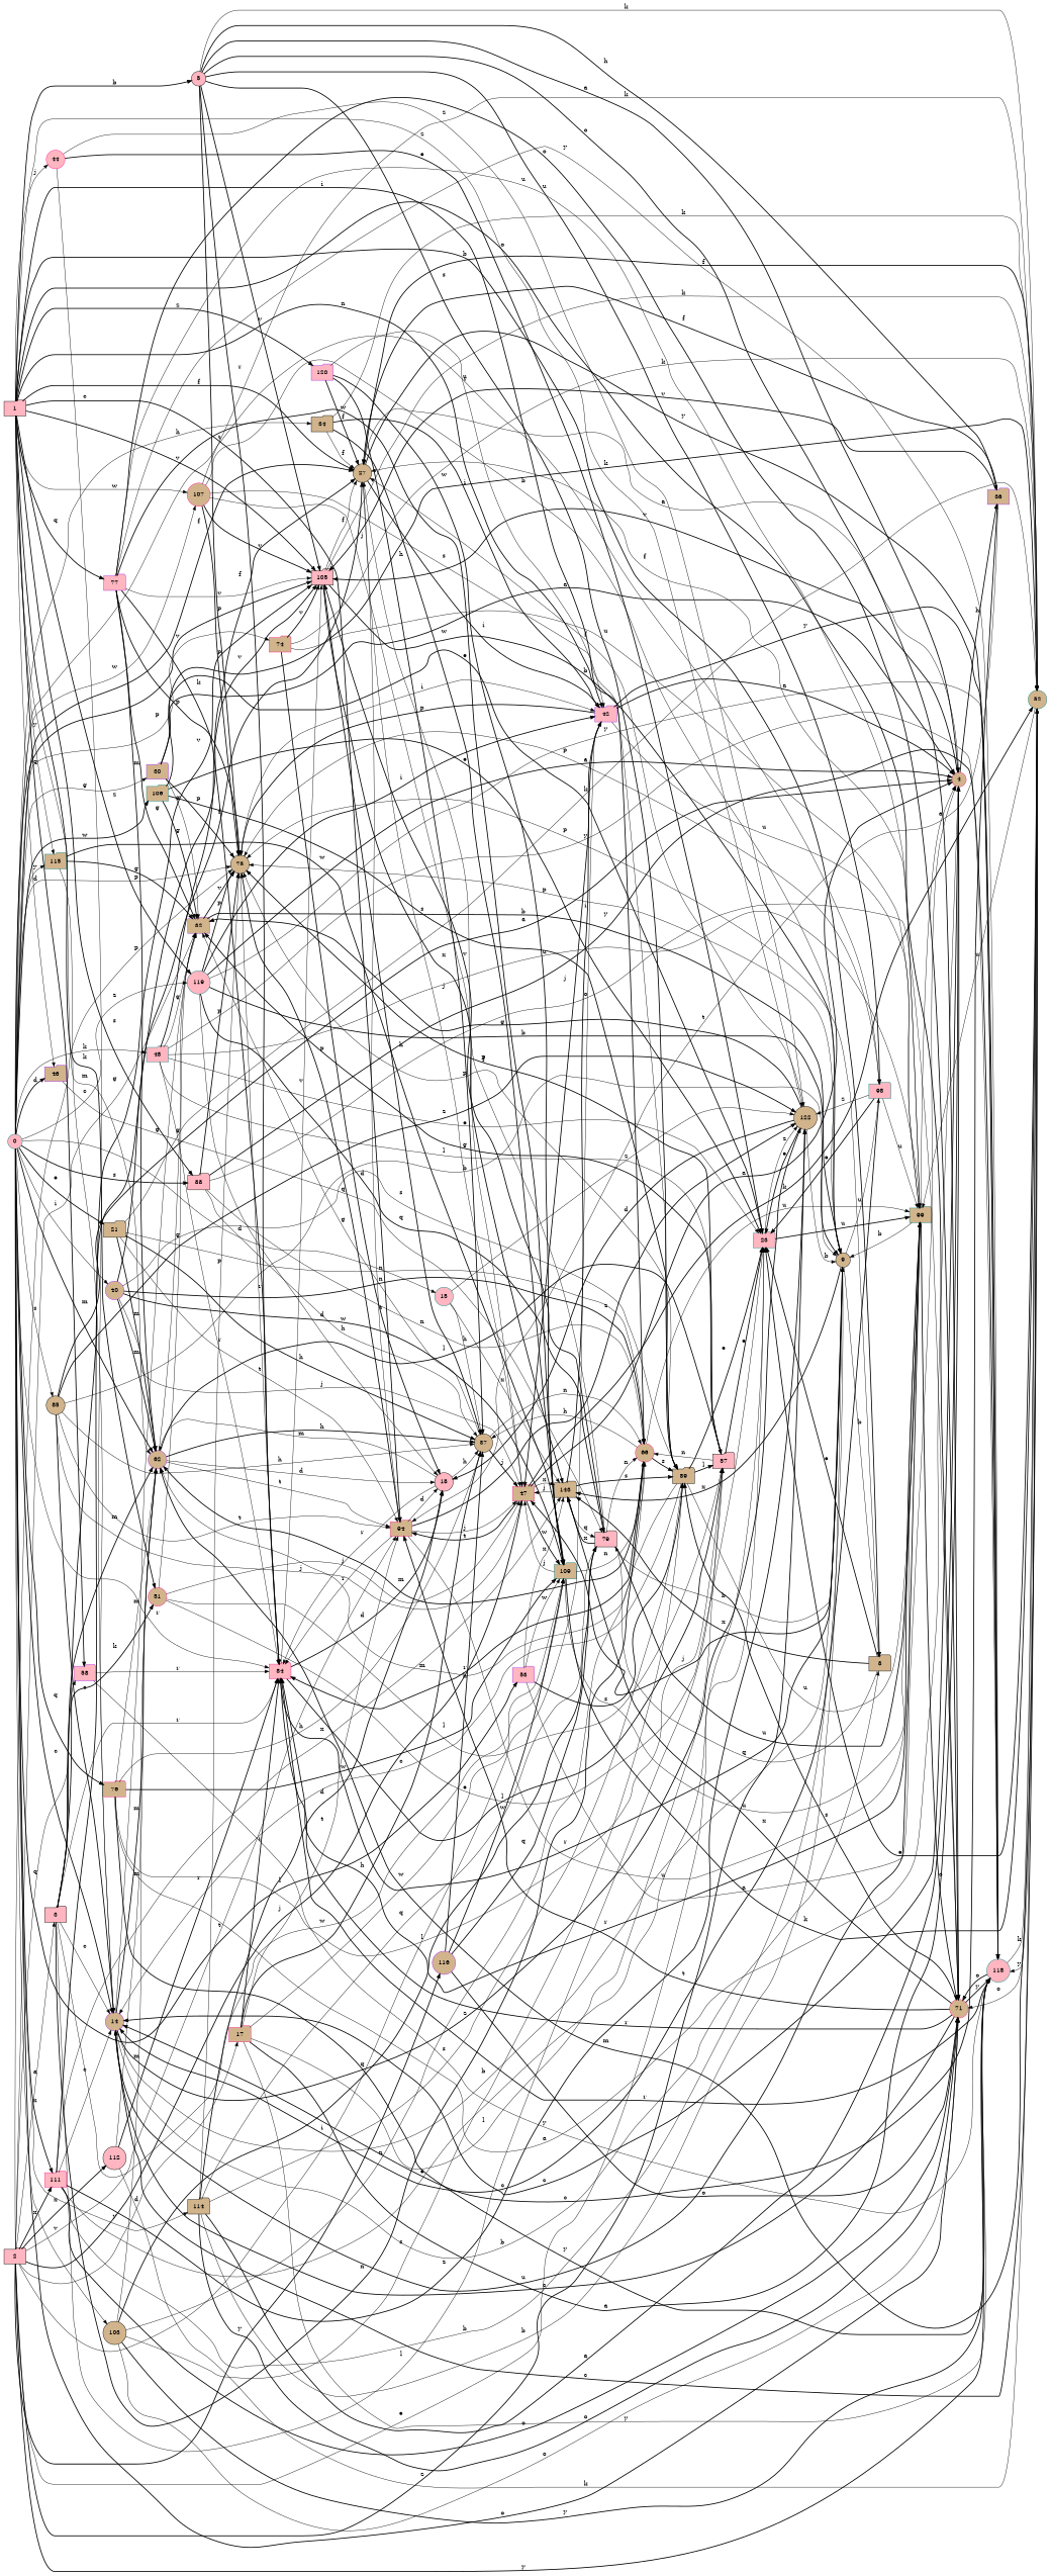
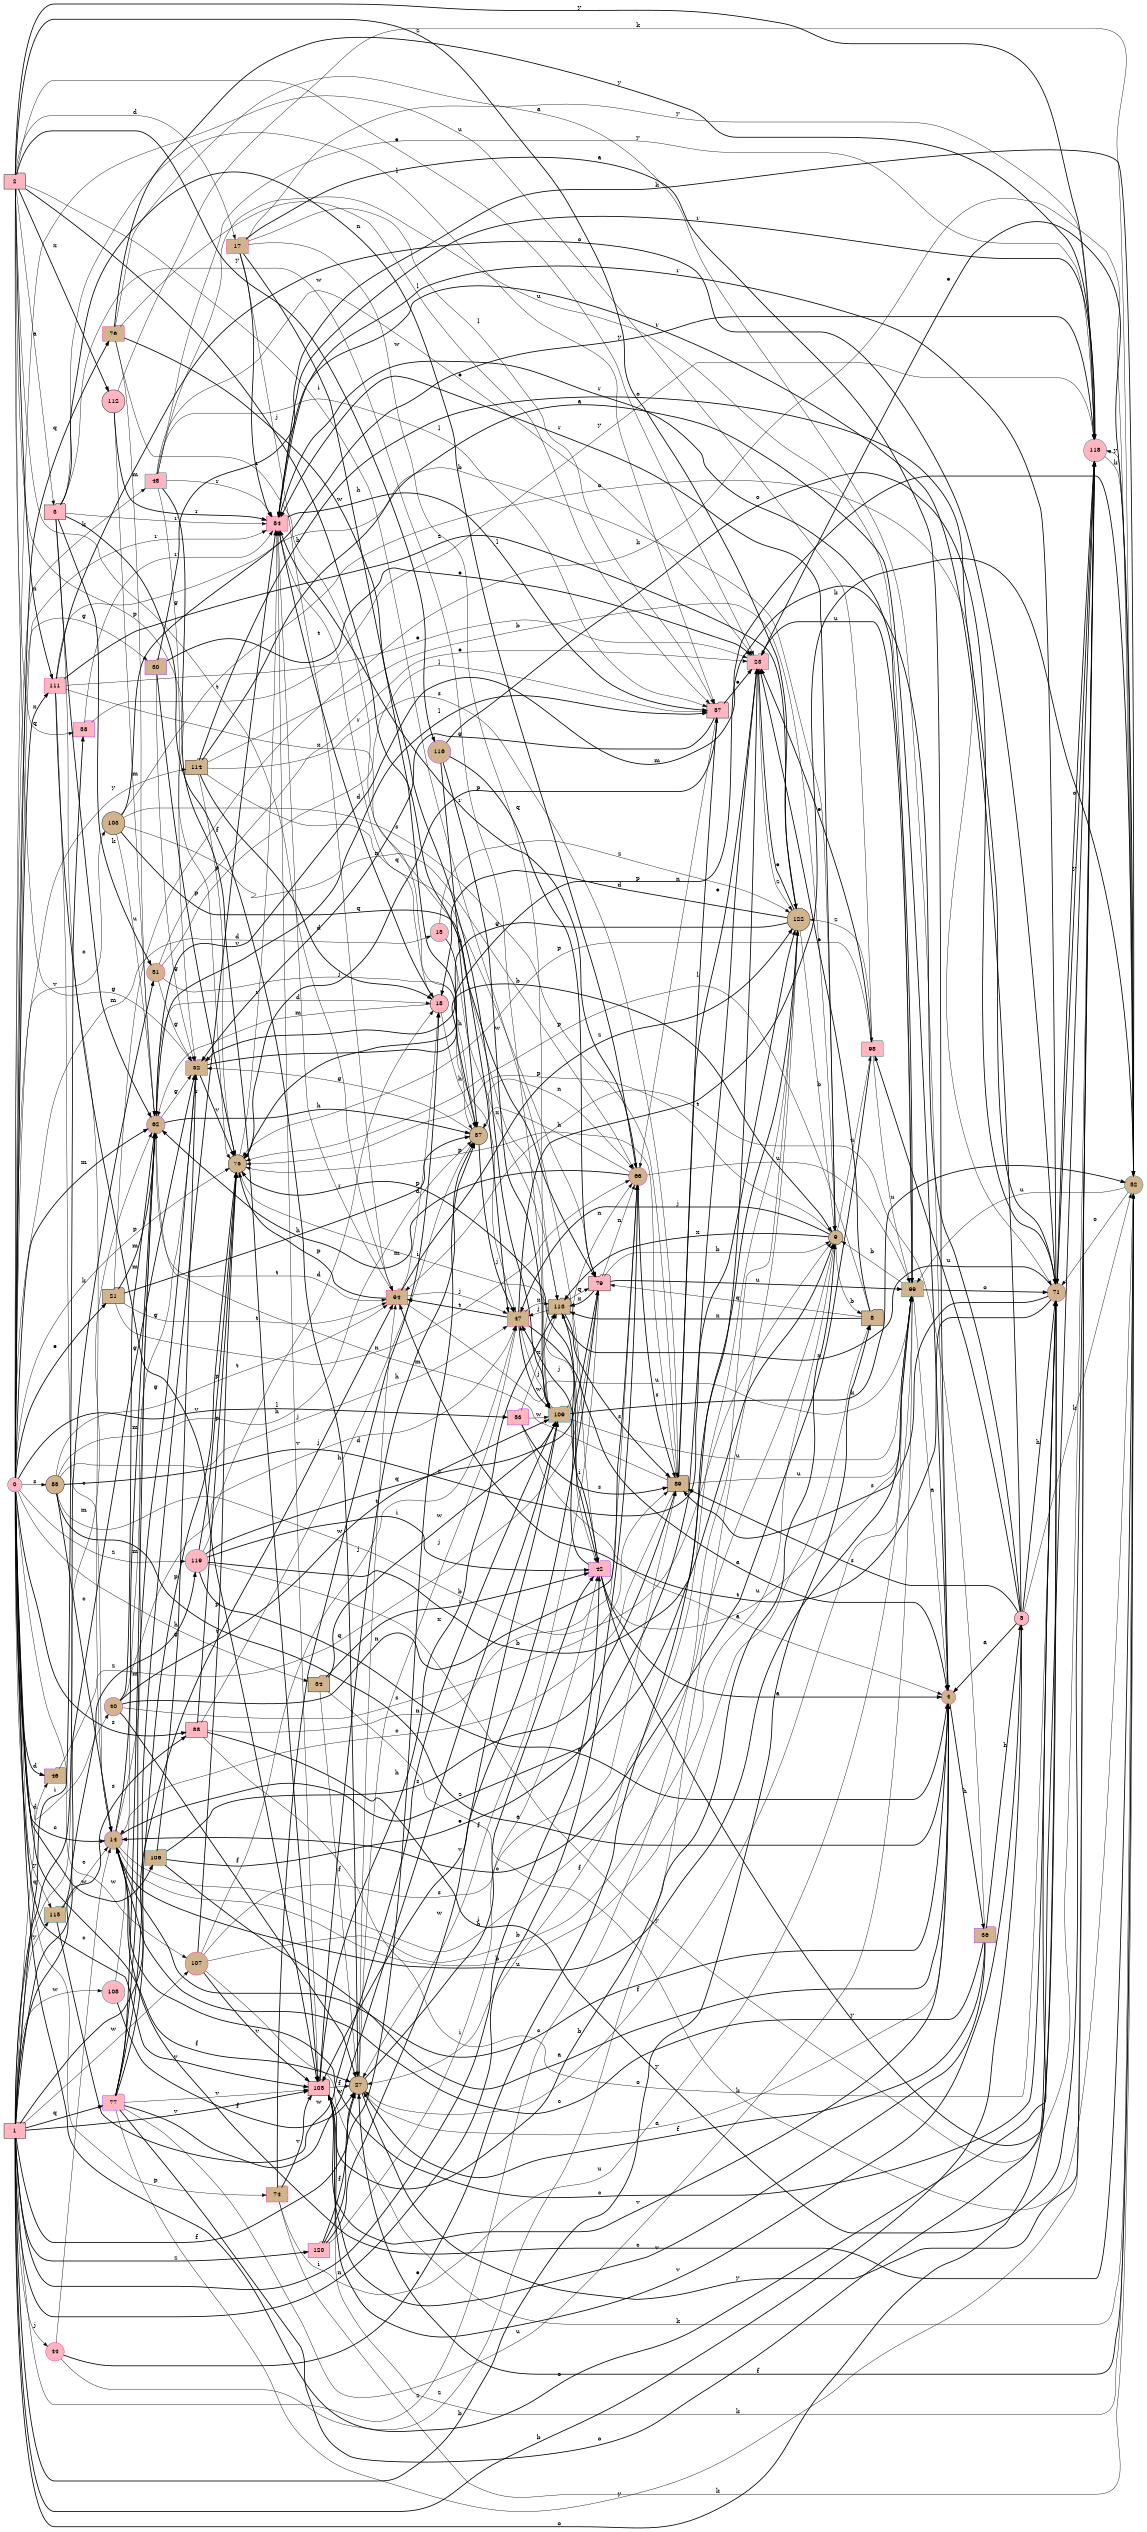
  strict digraph {
    rankdir=LR
    node [color=black fillcolor=tan shape=folder style=filled]
    edge [style=bold]
    0 [color=teal fillcolor=lightpink shape=circle]
    14 [color=purple shape=circle]
    15 [color=teal fillcolor=lightpink shape=circle]
    n4 [color=purple label=46]
    21
    27 [shape=circle]
    30 [color=purple]
    34
    40 [color=purple shape=circle]
    48 [color=teal fillcolor=lightpink]
    53 [color=purple fillcolor=lightpink]
    62 [color=purple shape=circle]
    71 [color=deeppink shape=circle]
    74 [color=deeppink]
    75 [shape=circle]
    76 [color=deeppink]
    84 [color=deeppink fillcolor=lightpink]
    85 [shape=circle]
    88 [fillcolor=lightpink]
    98 [color=teal fillcolor=lightpink]
    103 [shape=circle]
    105 [fillcolor=lightpink]
    106 [color=teal]
    107 [color=deeppink shape=circle]
    111 [color=deeppink fillcolor=lightpink]
    114
    115 [color=teal]
    119 [color=teal fillcolor=lightpink shape=circle]
    8
    122 [shape=circle]
    32 [color=purple]
    9 [shape=circle]
    99 [color=teal]
-   113 [label=143]
+   113
    37 [shape=circle]
    79 [fillcolor=lightpink]
    66 [color=deeppink shape=circle]
    94 [color=deeppink]
    52 [color=teal shape=circle]
    42 [color=purple fillcolor=lightpink]
    47 [color=deeppink]
    118 [color=teal fillcolor=lightpink shape=circle]
    4 [color=deeppink shape=circle]
    23 [color=teal fillcolor=lightpink]
    109 [color=teal]
    89
    57 [fillcolor=lightpink]
    18 [fillcolor=lightpink shape=circle]
    1 [fillcolor=lightpink]
    5 [fillcolor=lightpink shape=circle]
    44 [color=deeppink fillcolor=lightpink shape=circle]
    51 [color=deeppink shape=circle]
    77 [color=purple fillcolor=lightpink]
    n54 [color=purple fillcolor=lightpink label=58]
+   108 [color=teal fillcolor=lightpink shape=circle]
    120 [color=purple fillcolor=lightpink]
    36 [color=purple]
    2 [fillcolor=lightpink]
    3 [fillcolor=lightpink]
    17 [color=deeppink]
    112 [fillcolor=lightpink shape=circle]
    116 [color=purple shape=circle]
    0 -> 14 [label=c]
    0 -> 15 [label=d style=solid]
    0 -> n4 [label=d]
    0 -> 21 [label=e]
    0 -> 27 [label=f]
    0 -> 30 [label=g style=solid]
    0 -> 34 [label=h style=solid]
    0 -> 40 [label=i style=solid]
    0 -> 48 [label=k style=solid]
    0 -> 53 [label=l]
    0 -> 62 [label=m]
    0 -> 71 [label=o]
    0 -> 74 [label=p style=solid]
    0 -> 75 [label=p style=solid]
    0 -> 76 [label=q]
    0 -> 84 [label=r style=solid]
    0 -> 85 [label=s style=solid]
    0 -> 88 [label=s]
    0 -> 98 [label=u style=solid]
    0 -> 103 [label=v style=solid]
    0 -> 105 [label=v]
    0 -> 106 [label=w]
    0 -> 107 [label=w style=solid]
    0 -> 111 [label=x]
    0 -> 114 [label=y style=solid]
    0 -> 115 [label=y style=solid]
    0 -> 119 [label=z style=solid]
    14 -> 62 [label=m]
    14 -> 8 [label=b style=solid]
    14 -> 122 [label=z]
    14 -> 32 [label=g style=solid]
    14 -> 9 [label=b style=solid]
    14 -> 99 [label=u]
    15 -> 122 [label=z style=solid]
    15 -> 113 [label=x style=solid]
    15 -> 37 [label=h style=solid]
    n4 -> 79 [label=q style=solid]
    21 -> 62 [label=m]
    21 -> 37 [label=h]
    21 -> 66 [label=n style=solid]
    21 -> 94 [label=t style=solid]
    21 -> 52 [label=k style=solid]
    27 -> 94 [label=t style=solid]
    27 -> 42 [label=i]
    27 -> 47 [label=j style=solid]
    27 -> 118 [label=y]
    27 -> 4 [label=a style=solid]
    30 -> 75 [label=p]
    30 -> 32 [label=g style=solid]
    30 -> 52 [label=k]
    30 -> 23 [label=e]
    34 -> 27 [label=f style=solid]
    34 -> 52 [label=k style=solid]
    34 -> 42 [label=i]
    34 -> 109 [label=w]
    40 -> 27 [label=f]
    40 -> 62 [label=m]
    40 -> 66 [label=n]
    40 -> 47 [label=j style=solid]
    40 -> 109 [label=w]
    40 -> 89 [label=s style=solid]
    48 -> 84 [label=r style=solid]
    48 -> 105 [label=v]
    48 -> 32 [label=g style=solid]
    48 -> 99 [label=u style=solid]
    48 -> 118 [label=y style=solid]
    48 -> 23 [label=e style=solid]
    48 -> 57 [label=l style=solid]
    53 -> 113 [label=x style=solid]
    53 -> 4 [label=a style=solid]
    53 -> 109 [label=w style=solid]
    53 -> 89 [label=s]
    62 -> 32 [label=g style=solid]
    62 -> 37 [label=h]
    62 -> 94 [label=t style=solid]
    62 -> 57 [label=l]
    62 -> 18 [label=d style=solid]
    71 -> 14 [label=c]
    71 -> 84 [label=r]
    71 -> 113 [label=x]
    71 -> 94 [label=t]
    71 -> 118 [label=y]
    71 -> 89 [label=s]
    74 -> 105 [label=v]
    74 -> 99 [label=u style=solid]
    74 -> 52 [label=k style=solid]
    74 -> 18 [label=d]
    75 -> 84 [label=r style=solid]
    75 -> 42 [label=i style=solid]
    76 -> 62 [label=m style=solid]
    76 -> 37 [label=h style=solid]
    76 -> 118 [label=y]
    76 -> 4 [label=a style=solid]
    76 -> 109 [label=w]
    76 -> 57 [label=l style=solid]
    84 -> 105 [label=v style=solid]
    84 -> 57 [label=l]
    84 -> 18 [label=d]
    85 -> 14 [label=c]
    85 -> 122 [label=z]
    85 -> 9 [label=b style=solid]
    85 -> 37 [label=h style=solid]
    85 -> 94 [label=t style=solid]
    85 -> 47 [label=j style=solid]
    85 -> 4 [label=a]
    88 -> 71 [label=o style=solid]
    88 -> 75 [label=p]
    88 -> 37 [label=h style=solid]
    88 -> 66 [label=n style=solid]
    88 -> 118 [label=y]
    98 -> 14 [label=c]
    98 -> 75 [label=p style=solid]
    98 -> 122 [label=z style=solid]
    98 -> 99 [label=u style=solid]
    98 -> 23 [label=e]
-   103 -> 62 [label=m style=solid]
+   103 -> 62 [label=u style=solid]
    103 -> 71 [label=o style=solid]
    103 -> 79 [label=q]
    103 -> 66 [label=n style=solid]
    103 -> 118 [label=y]
    103 -> 89 [label=s style=solid]
    105 -> 27 [label=f style=solid]
    105 -> 9 [label=b]
    105 -> 113 [label=x]
    105 -> 37 [label=h]
    105 -> 52 [label=k style=solid]
    106 -> 32 [label=g]
    106 -> 4 [label=a]
    106 -> 23 [label=e]
    106 -> 89 [label=s]
    107 -> 75 [label=p]
    107 -> 105 [label=v]
    107 -> 9 [label=b style=solid]
    107 -> 52 [label=k style=solid]
    107 -> 47 [label=j style=solid]
    107 -> 89 [label=s style=solid]
    111 -> 14 [label=c style=solid]
    111 -> 71 [label=o]
    111 -> 105 [label=v]
    111 -> 122 [label=z]
    111 -> 9 [label=b style=solid]
    111 -> 113 [label=x style=solid]
    111 -> 23 [label=e style=solid]
    114 -> 71 [label=o]
    114 -> 75 [label=p style=solid]
    114 -> 9 [label=b style=solid]
    114 -> 79 [label=q style=solid]
    114 -> 4 [label=a]
    114 -> 89 [label=s style=solid]
    114 -> 18 [label=d]
    115 -> 14 [label=c style=solid]
    115 -> 32 [label=g]
    115 -> 109 [label=w]
    119 -> 75 [label=p]
    119 -> 9 [label=b]
    119 -> 79 [label=q]
    119 -> 42 [label=i]
    119 -> 118 [label=y style=solid]
    119 -> 4 [label=a]
    119 -> 18 [label=d style=solid]
    8 -> 75 [label=p style=solid]
    8 -> 113 [label=x]
    8 -> 79 [label=q style=solid]
    8 -> 23 [label=e]
    122 -> 27 [label=f style=solid]
    122 -> 32 [label=g]
    122 -> 9 [label=b style=solid]
    122 -> 23 [label=e]
    122 -> 18 [label=d]
    32 -> 75 [label=v]
    32 -> 9 [label=b]
    9 -> 75 [label=p style=solid]
    9 -> 84 [label=r]
    9 -> 98 [label=u style=solid]
    9 -> 8 [label=b style=solid]
    9 -> 113 [label=x]
    9 -> 47 [label=j]
    99 -> 27 [label=f style=solid]
    99 -> 71 [label=o]
    99 -> 84 [label=r]
    99 -> 9 [label=b style=solid]
    99 -> 4 [label=a style=solid]
    113 -> 79 [label=q style=solid]
    113 -> 42 [label=i]
    113 -> 47 [label=j style=solid]
    113 -> 89 [label=s]
    37 -> 32 [label=g style=solid]
    37 -> 66 [label=n style=solid]
    37 -> 47 [label=j]
    79 -> 27 [label=f style=solid]
    79 -> 105 [label=v]
    79 -> 9 [label=b style=solid]
    79 -> 99 [label=u]
    79 -> 113 [label=x]
    79 -> 66 [label=n style=solid]
    66 -> 62 [label=m]
    66 -> 84 [label=r]
    66 -> 99 [label=u style=solid]
    66 -> 37 [label=h style=solid]
    66 -> 89 [label=s]
    94 -> 75 [label=p]
    94 -> 84 [label=r style=solid]
    94 -> 122 [label=z]
    94 -> 99 [label=u style=solid]
    94 -> 47 [label=j style=solid]
    94 -> 18 [label=d style=solid]
    52 -> 14 [label=c]
    52 -> 27 [label=f]
    52 -> 62 [label=m]
    52 -> 71 [label=o style=solid]
    52 -> 99 [label=u style=solid]
    52 -> 118 [label=y style=solid]
    52 -> 23 [label=e]
    42 -> 75 [label=p]
    42 -> 99 [label=u style=solid]
    42 -> 47 [label=j]
    42 -> 118 [label=y]
    42 -> 4 [label=a]
    47 -> 113 [label=x style=solid]
    47 -> 94 [label=t]
    47 -> 52 [label=k]
    47 -> 4 [label=a]
    47 -> 109 [label=w]
    118 -> 71 [label=o]
    118 -> 84 [label=r]
    118 -> 52 [label=k style=solid]
    4 -> 14 [label=c]
    4 -> 105 [label=v]
    4 -> 36 [label=h]
    23 -> 122 [label=z style=solid]
    23 -> 99 [label=u]
    109 -> 99 [label=u style=solid]
    109 -> 66 [label=n style=solid]
    109 -> 52 [label=k]
    109 -> 47 [label=j style=solid]
    89 -> 14 [label=c style=solid]
    89 -> 62 [label=m style=solid]
    89 -> 75 [label=p style=solid]
    89 -> 99 [label=u style=solid]
    89 -> 23 [label=e]
    89 -> 57 [label=l]
    57 -> 75 [label=p]
    57 -> 32 [label=g]
    57 -> 66 [label=n style=solid]
    57 -> 23 [label=e]
    18 -> 62 [label=m style=solid]
    18 -> 84 [label=r style=solid]
    18 -> 37 [label=h style=solid]
    1 -> n4 [label=d style=solid]
    1 -> 27 [label=f]
    1 -> 62 [label=m style=solid]
    1 -> 71 [label=o]
    1 -> 88 [label=s]
    1 -> 105 [label=v]
    1 -> 107 [label=w style=solid]
    1 -> 115 [label=y style=solid]
    1 -> 119 [label=z]
    1 -> 8 [label=b]
    1 -> 122 [label=z style=solid]
    1 -> 66 [label=n]
    1 -> 94 [label=t]
    1 -> 42 [label=i]
    1 -> 5 [label=b]
    1 -> 44 [label=j style=solid]
    1 -> 51 [label=k]
    1 -> 77 [label=q]
    1 -> n54 [label=q]
+   1 -> 108 [label=w style=solid]
    1 -> 120 [label=z]
-   5 -> 71 [label=o]
+   5 -> 71 [label=h]
    5 -> 75 [label=p]
    5 -> 84 [label=r]
    5 -> 98 [label=u]
    5 -> 105 [label=v]
    5 -> 52 [label=k style=solid]
    5 -> 4 [label=a]
    5 -> 89 [label=s]
-   5 -> 36 [label=h]
+   36 -> 5 [label=h]
    44 -> 14 [label=c style=solid]
    44 -> 122 [label=z style=solid]
    44 -> 23 [label=e]
    51 -> 32 [label=g style=solid]
    51 -> 47 [label=j style=solid]
    51 -> 23 [label=e style=solid]
    51 -> 57 [label=l style=solid]
    77 -> 62 [label=m]
    77 -> 71 [label=o]
    77 -> 75 [label=p]
-   77 -> 84 [label=k]
+   77 -> 84 [label=r]
    77 -> 105 [label=v style=solid]
    77 -> 32 [label=g]
    77 -> 99 [label=u style=solid]
    77 -> 118 [label=y style=solid]
    77 -> 109 [label=w]
    n54 -> 84 [label=r style=solid]
    n54 -> 118 [label=y style=solid]
+   108 -> 27 [label=f]
+   108 -> 62 [label=m style=solid]
    120 -> 27 [label=f]
    120 -> 37 [label=h]
    120 -> 42 [label=i style=solid]
    120 -> 109 [label=w]
    36 -> 14 [label=c]
    36 -> 27 [label=f]
    36 -> 105 [label=v]
    36 -> 94 [label=t style=solid]
    2 -> 75 [label=p style=solid]
    2 -> 111 [label=x]
    2 -> 122 [label=z]
    2 -> 32 [label=g style=solid]
    2 -> 94 [label=t style=solid]
    2 -> 42 [label=i style=solid]
    2 -> 47 [label=j]
    2 -> 118 [label=y]
    2 -> 23 [label=e style=solid]
    2 -> n54 [label=q style=solid]
    2 -> 3 [label=a style=solid]
    2 -> 17 [label=d style=solid]
    2 -> 112 [label=x]
    2 -> 116 [label=y]
    3 -> 14 [label=c style=solid]
    3 -> 27 [label=f]
    3 -> 62 [label=m]
    3 -> 84 [label=r style=solid]
    3 -> 66 [label=n]
    3 -> 109 [label=w style=solid]
    3 -> 57 [label=l style=solid]
    3 -> 51 [label=k]
    17 -> 84 [label=r]
    17 -> 37 [label=h]
    17 -> 94 [label=t style=solid]
    17 -> 118 [label=y style=solid]
    17 -> 4 [label=a]
    17 -> 109 [label=w style=solid]
    17 -> 57 [label=l style=solid]
    112 -> 62 [label=m style=solid]
    112 -> 84 [label=r]
    112 -> 52 [label=k style=solid]
    116 -> 71 [label=o]
    116 -> 37 [label=h]
    116 -> 79 [label=q]
    116 -> 109 [label=w]
  }
